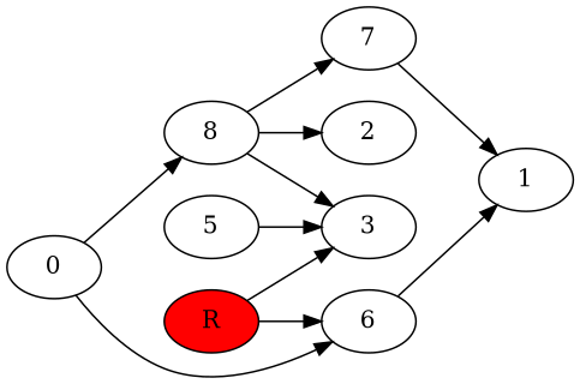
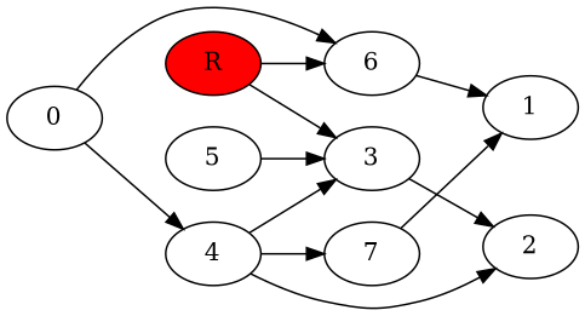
  digraph {
    rankdir=LR
    7
    1
    3
    2
-   4 [label=8]
+   4
    5
    6
    n8 [label=0]
    R [fillcolor="#ff0000" style=filled]
    7 -> 1
+   3 -> 2
    4 -> 7
    4 -> 3
    4 -> 2
    5 -> 3
    6 -> 1
    n8 -> 4
    n8 -> 6
    R -> 3
    R -> 6
  }
